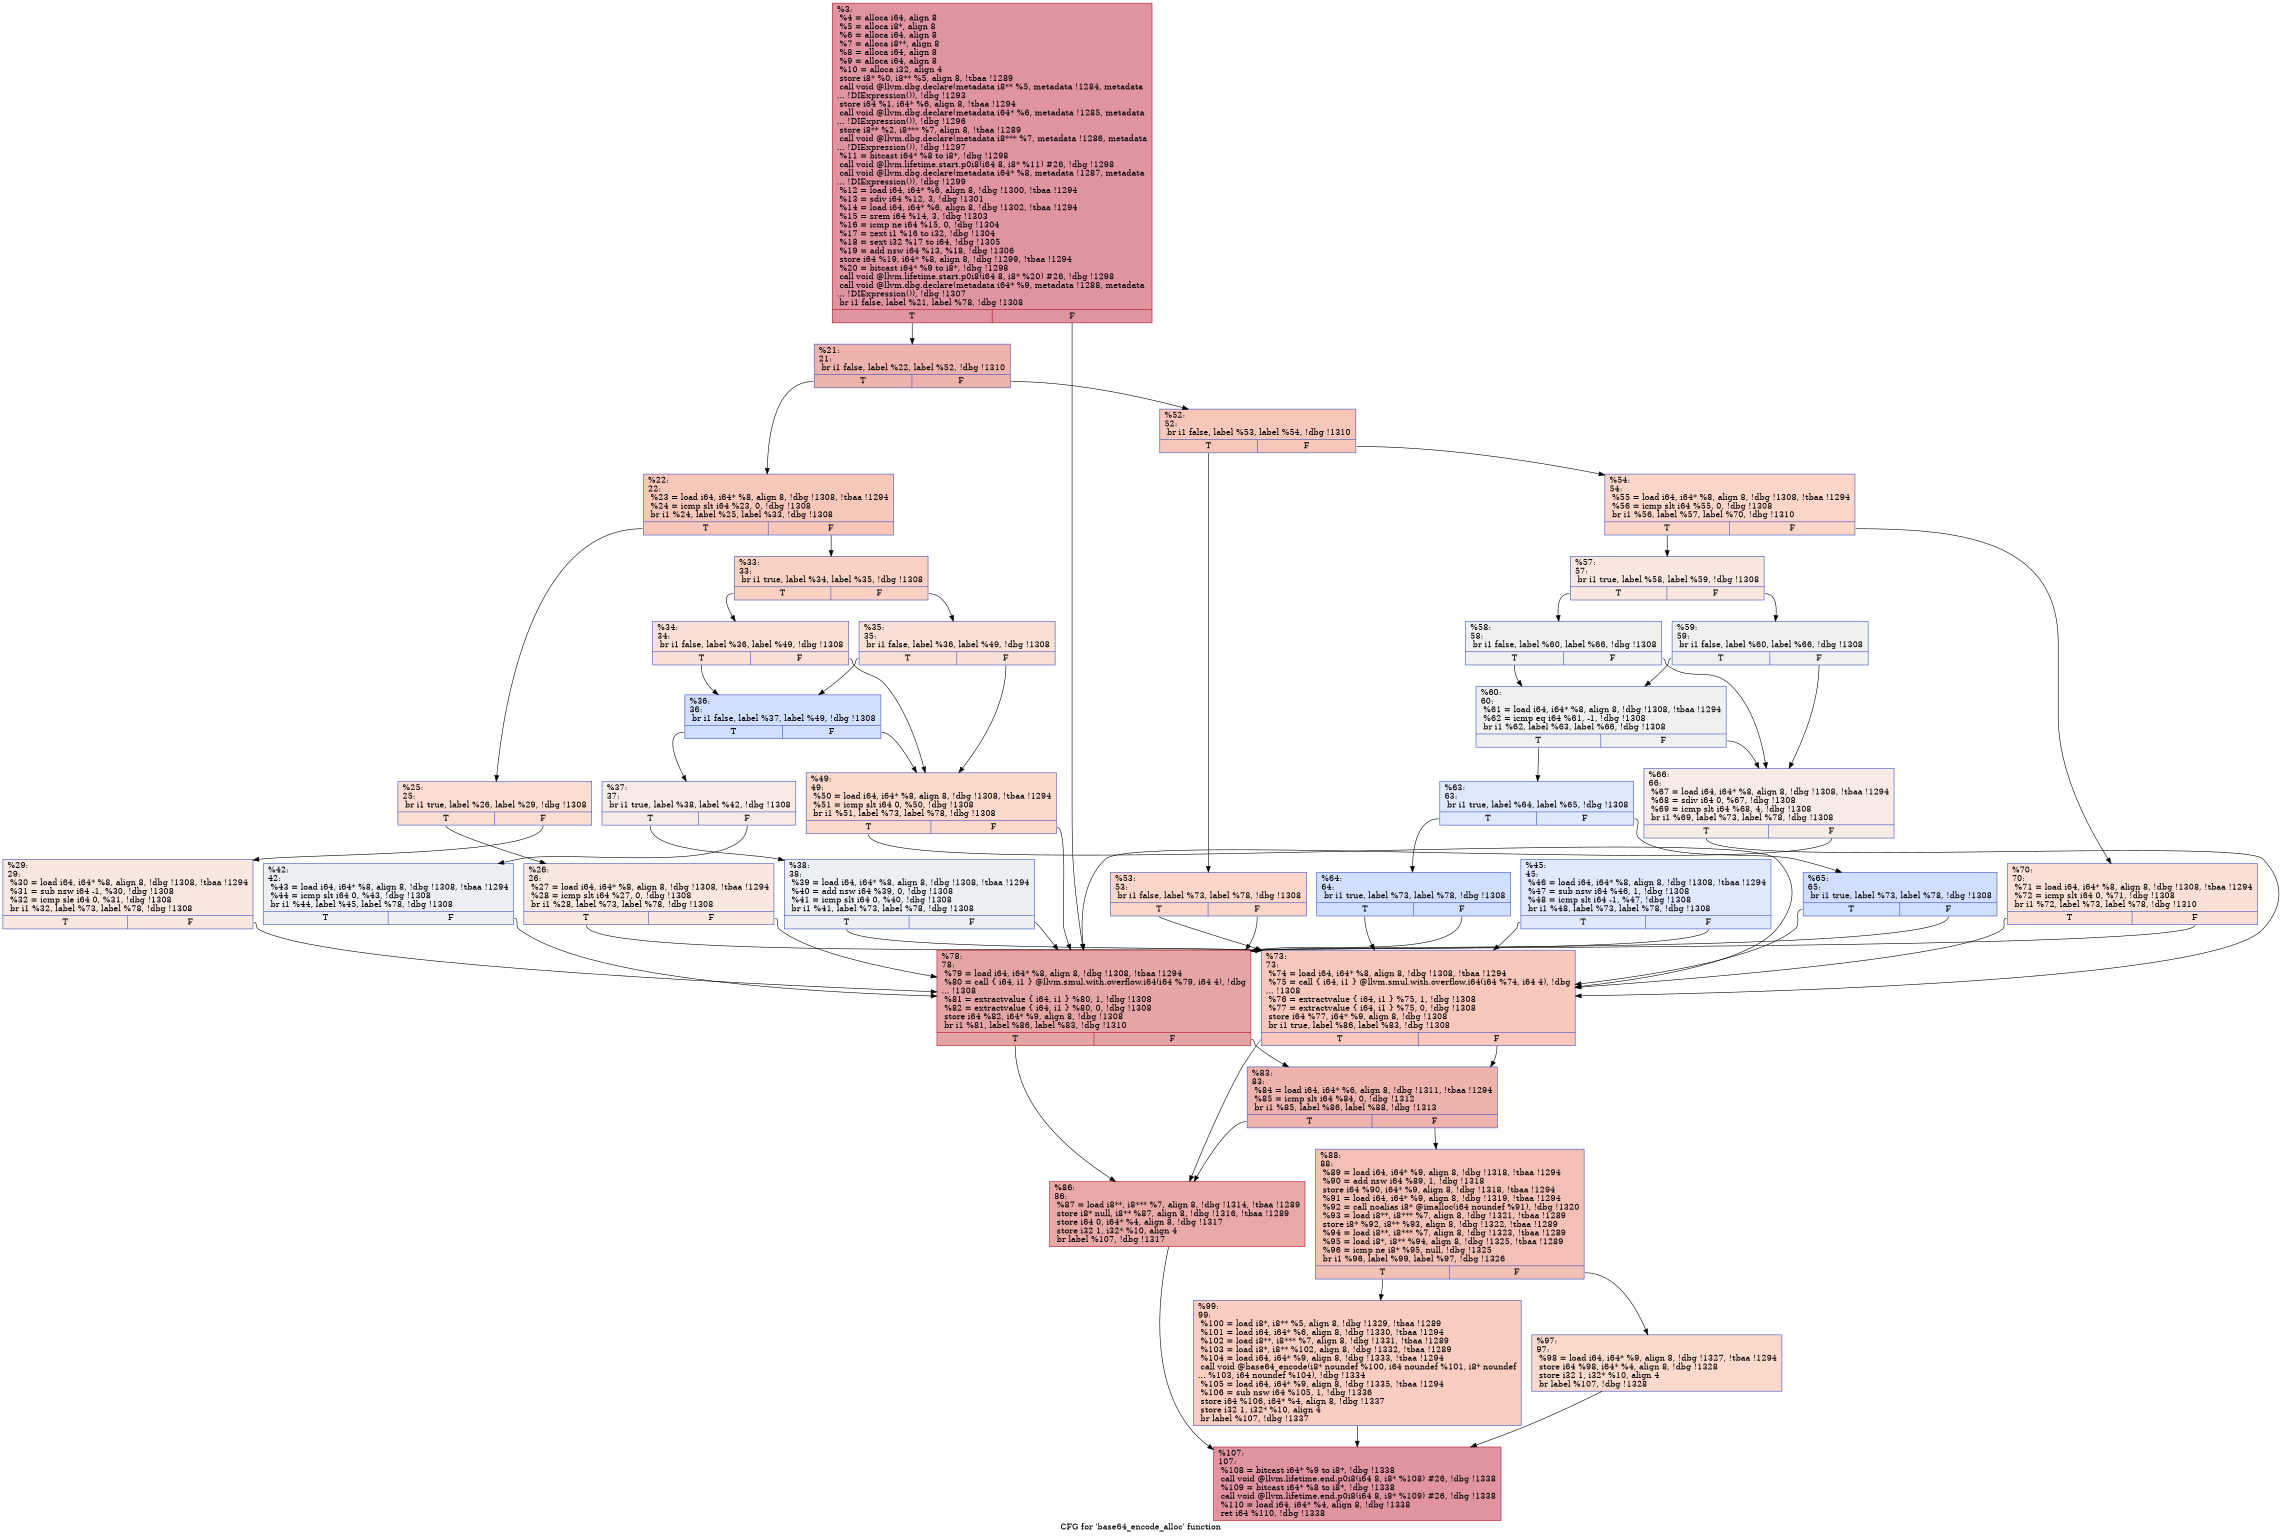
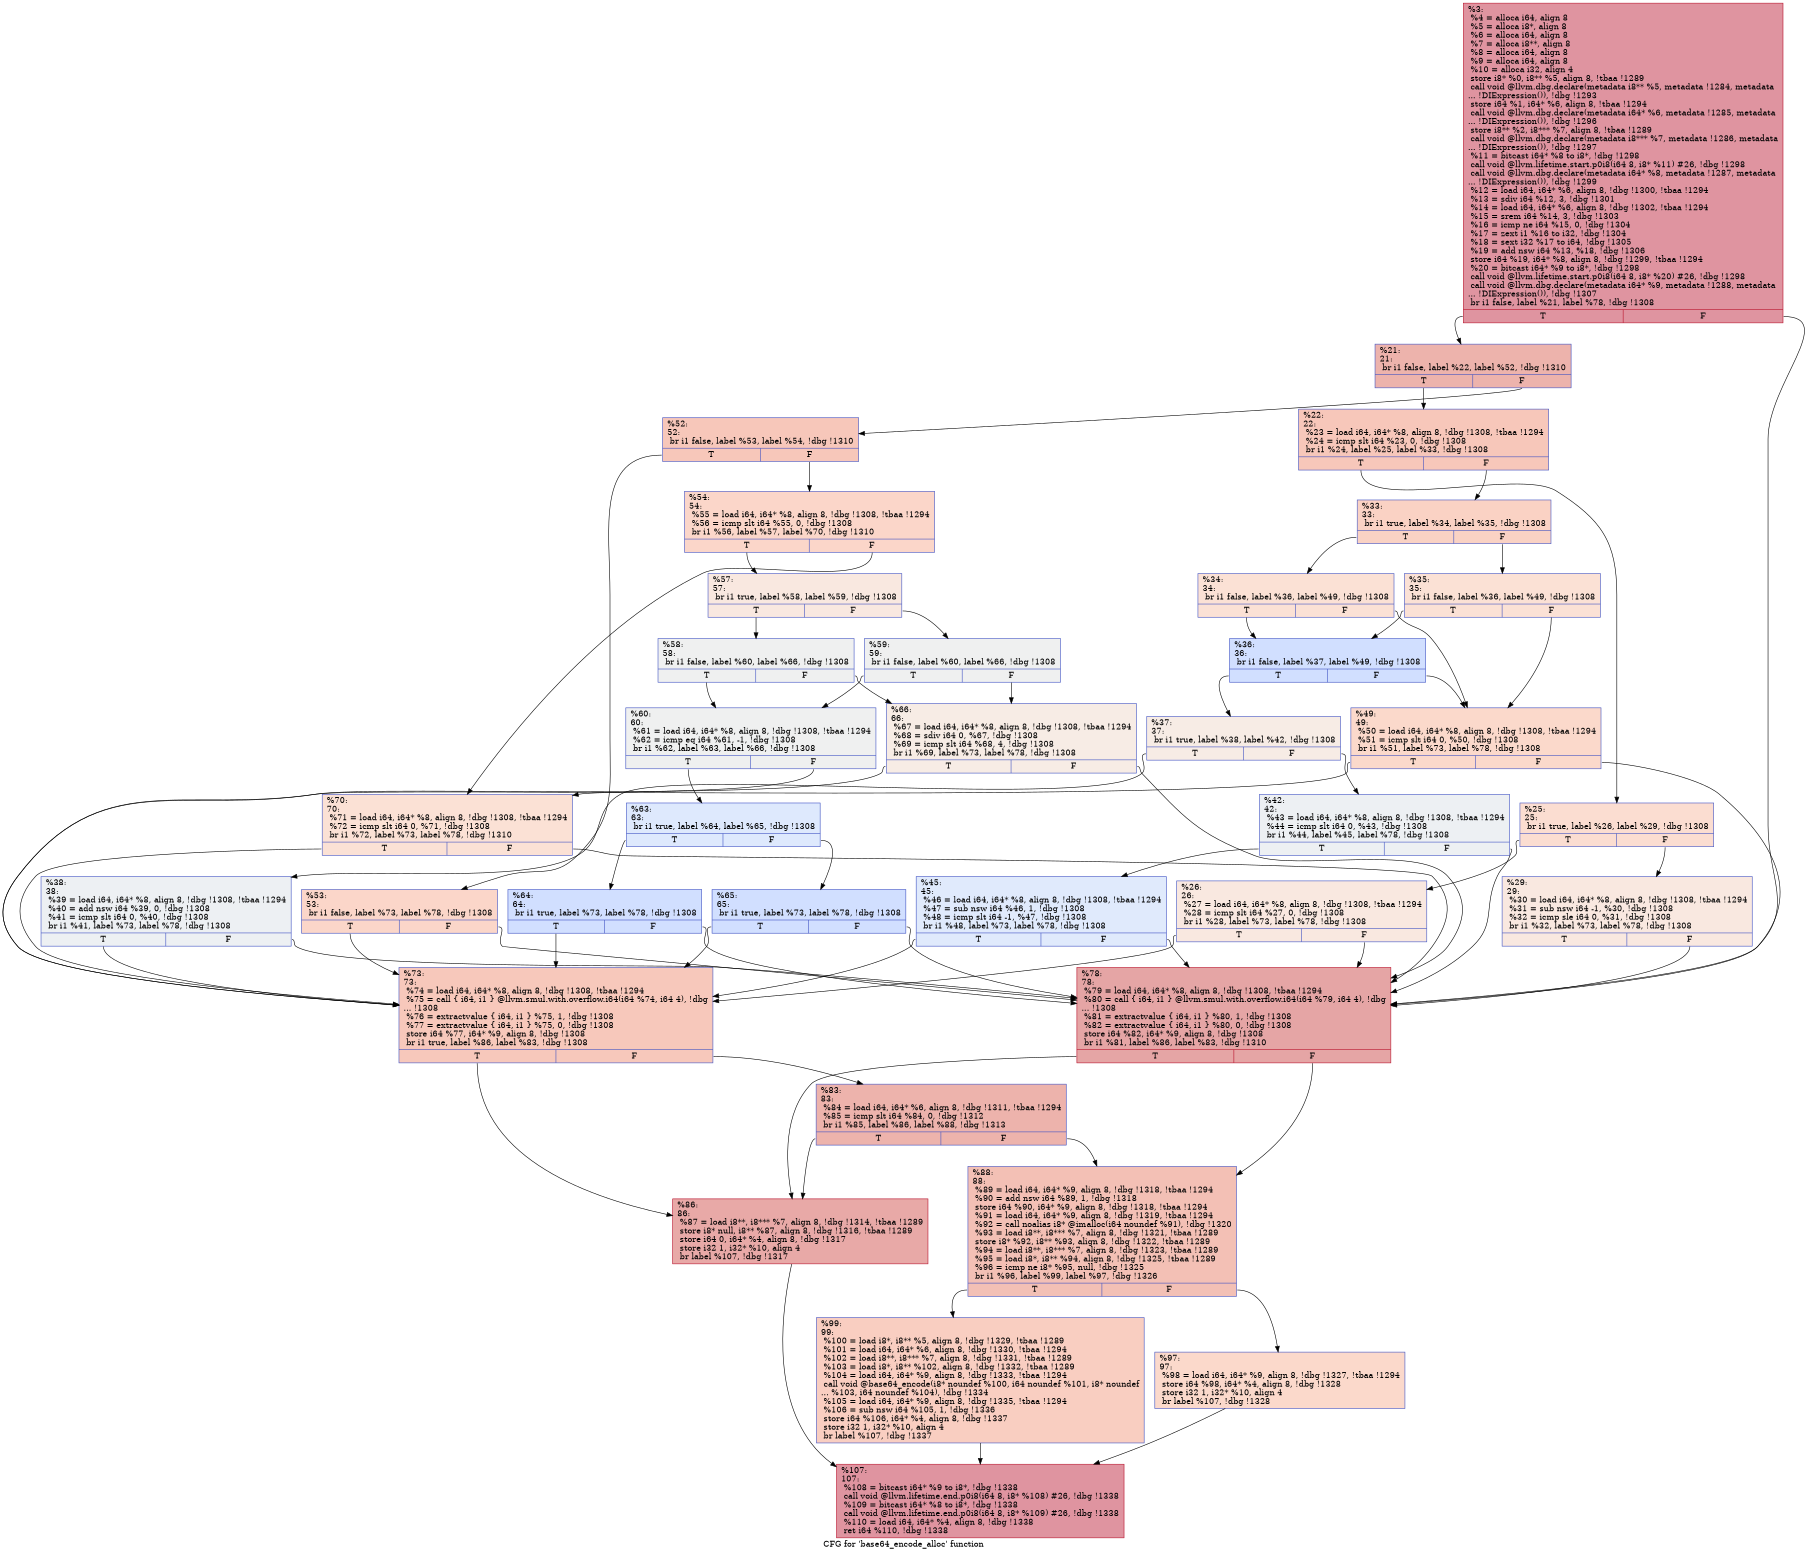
  digraph {
    label="CFG for 'base64_encode_alloc' function"
    node [color="#3d50c3ff" fillcolor="#f1ccb870" shape=record style=filled]
    edge [tailport=s0]
    n1 [color="#b70d28ff" fillcolor="#b70d2870" label="{%3:\l  %4 = alloca i64, align 8\l  %5 = alloca i8*, align 8\l  %6 = alloca i64, align 8\l  %7 = alloca i8**, align 8\l  %8 = alloca i64, align 8\l  %9 = alloca i64, align 8\l  %10 = alloca i32, align 4\l  store i8* %0, i8** %5, align 8, !tbaa !1289\l  call void @llvm.dbg.declare(metadata i8** %5, metadata !1284, metadata\l... !DIExpression()), !dbg !1293\l  store i64 %1, i64* %6, align 8, !tbaa !1294\l  call void @llvm.dbg.declare(metadata i64* %6, metadata !1285, metadata\l... !DIExpression()), !dbg !1296\l  store i8** %2, i8*** %7, align 8, !tbaa !1289\l  call void @llvm.dbg.declare(metadata i8*** %7, metadata !1286, metadata\l... !DIExpression()), !dbg !1297\l  %11 = bitcast i64* %8 to i8*, !dbg !1298\l  call void @llvm.lifetime.start.p0i8(i64 8, i8* %11) #26, !dbg !1298\l  call void @llvm.dbg.declare(metadata i64* %8, metadata !1287, metadata\l... !DIExpression()), !dbg !1299\l  %12 = load i64, i64* %6, align 8, !dbg !1300, !tbaa !1294\l  %13 = sdiv i64 %12, 3, !dbg !1301\l  %14 = load i64, i64* %6, align 8, !dbg !1302, !tbaa !1294\l  %15 = srem i64 %14, 3, !dbg !1303\l  %16 = icmp ne i64 %15, 0, !dbg !1304\l  %17 = zext i1 %16 to i32, !dbg !1304\l  %18 = sext i32 %17 to i64, !dbg !1305\l  %19 = add nsw i64 %13, %18, !dbg !1306\l  store i64 %19, i64* %8, align 8, !dbg !1299, !tbaa !1294\l  %20 = bitcast i64* %9 to i8*, !dbg !1298\l  call void @llvm.lifetime.start.p0i8(i64 8, i8* %20) #26, !dbg !1298\l  call void @llvm.dbg.declare(metadata i64* %9, metadata !1288, metadata\l... !DIExpression()), !dbg !1307\l  br i1 false, label %21, label %78, !dbg !1308\l|{<s0>T|<s1>F}}"]
    n2 [fillcolor="#d6524470" label="{%21:\l21:                                               \l  br i1 false, label %22, label %52, !dbg !1310\l|{<s0>T|<s1>F}}"]
    n3 [color="#b70d28ff" fillcolor="#c5333470" label="{%78:\l78:                                               \l  %79 = load i64, i64* %8, align 8, !dbg !1308, !tbaa !1294\l  %80 = call \{ i64, i1 \} @llvm.smul.with.overflow.i64(i64 %79, i64 4), !dbg\l... !1308\l  %81 = extractvalue \{ i64, i1 \} %80, 1, !dbg !1308\l  %82 = extractvalue \{ i64, i1 \} %80, 0, !dbg !1308\l  store i64 %82, i64* %9, align 8, !dbg !1308\l  br i1 %81, label %86, label %83, !dbg !1310\l|{<s0>T|<s1>F}}"]
    n4 [fillcolor="#ec7f6370" label="{%22:\l22:                                               \l  %23 = load i64, i64* %8, align 8, !dbg !1308, !tbaa !1294\l  %24 = icmp slt i64 %23, 0, !dbg !1308\l  br i1 %24, label %25, label %33, !dbg !1308\l|{<s0>T|<s1>F}}"]
    n5 [fillcolor="#ec7f6370" label="{%52:\l52:                                               \l  br i1 false, label %53, label %54, !dbg !1310\l|{<s0>T|<s1>F}}"]
    n6 [color="#b70d28ff" fillcolor="#ca3b3770" label="{%86:\l86:                                               \l  %87 = load i8**, i8*** %7, align 8, !dbg !1314, !tbaa !1289\l  store i8* null, i8** %87, align 8, !dbg !1316, !tbaa !1289\l  store i64 0, i64* %4, align 8, !dbg !1317\l  store i32 1, i32* %10, align 4\l  br label %107, !dbg !1317\l}"]
    n7 [fillcolor="#d6524470" label="{%83:\l83:                                               \l  %84 = load i64, i64* %6, align 8, !dbg !1311, !tbaa !1294\l  %85 = icmp slt i64 %84, 0, !dbg !1312\l  br i1 %85, label %86, label %88, !dbg !1313\l|{<s0>T|<s1>F}}"]
    n8 [fillcolor="#f7b39670" label="{%25:\l25:                                               \l  br i1 true, label %26, label %29, !dbg !1308\l|{<s0>T|<s1>F}}"]
    n9 [fillcolor="#f4987a70" label="{%33:\l33:                                               \l  br i1 true, label %34, label %35, !dbg !1308\l|{<s0>T|<s1>F}}"]
    n10 [fillcolor="#f6a38570" label="{%53:\l53:                                               \l  br i1 false, label %73, label %78, !dbg !1308\l|{<s0>T|<s1>F}}"]
    n11 [fillcolor="#f6a38570" label="{%54:\l54:                                               \l  %55 = load i64, i64* %8, align 8, !dbg !1308, !tbaa !1294\l  %56 = icmp slt i64 %55, 0, !dbg !1308\l  br i1 %56, label %57, label %70, !dbg !1310\l|{<s0>T|<s1>F}}"]
    n12 [color="#b70d28ff" fillcolor="#b70d2870" label="{%107:\l107:                                              \l  %108 = bitcast i64* %9 to i8*, !dbg !1338\l  call void @llvm.lifetime.end.p0i8(i64 8, i8* %108) #26, !dbg !1338\l  %109 = bitcast i64* %8 to i8*, !dbg !1338\l  call void @llvm.lifetime.end.p0i8(i64 8, i8* %109) #26, !dbg !1338\l  %110 = load i64, i64* %4, align 8, !dbg !1338\l  ret i64 %110, !dbg !1338\l}"]
    n13 [fillcolor="#e5705870" label="{%88:\l88:                                               \l  %89 = load i64, i64* %9, align 8, !dbg !1318, !tbaa !1294\l  %90 = add nsw i64 %89, 1, !dbg !1318\l  store i64 %90, i64* %9, align 8, !dbg !1318, !tbaa !1294\l  %91 = load i64, i64* %9, align 8, !dbg !1319, !tbaa !1294\l  %92 = call noalias i8* @imalloc(i64 noundef %91), !dbg !1320\l  %93 = load i8**, i8*** %7, align 8, !dbg !1321, !tbaa !1289\l  store i8* %92, i8** %93, align 8, !dbg !1322, !tbaa !1289\l  %94 = load i8**, i8*** %7, align 8, !dbg !1323, !tbaa !1289\l  %95 = load i8*, i8** %94, align 8, !dbg !1325, !tbaa !1289\l  %96 = icmp ne i8* %95, null, !dbg !1325\l  br i1 %96, label %99, label %97, !dbg !1326\l|{<s0>T|<s1>F}}"]
    n14 [label="{%26:\l26:                                               \l  %27 = load i64, i64* %8, align 8, !dbg !1308, !tbaa !1294\l  %28 = icmp slt i64 %27, 0, !dbg !1308\l  br i1 %28, label %73, label %78, !dbg !1308\l|{<s0>T|<s1>F}}"]
    n15 [label="{%29:\l29:                                               \l  %30 = load i64, i64* %8, align 8, !dbg !1308, !tbaa !1294\l  %31 = sub nsw i64 -1, %30, !dbg !1308\l  %32 = icmp sle i64 0, %31, !dbg !1308\l  br i1 %32, label %73, label %78, !dbg !1308\l|{<s0>T|<s1>F}}"]
    n16 [fillcolor="#f7bca170" label="{%34:\l34:                                               \l  br i1 false, label %36, label %49, !dbg !1308\l|{<s0>T|<s1>F}}"]
    n17 [fillcolor="#f7bca170" label="{%35:\l35:                                               \l  br i1 false, label %36, label %49, !dbg !1308\l|{<s0>T|<s1>F}}"]
    n18 [fillcolor="#ed836670" label="{%73:\l73:                                               \l  %74 = load i64, i64* %8, align 8, !dbg !1308, !tbaa !1294\l  %75 = call \{ i64, i1 \} @llvm.smul.with.overflow.i64(i64 %74, i64 4), !dbg\l... !1308\l  %76 = extractvalue \{ i64, i1 \} %75, 1, !dbg !1308\l  %77 = extractvalue \{ i64, i1 \} %75, 0, !dbg !1308\l  store i64 %77, i64* %9, align 8, !dbg !1308\l  br i1 true, label %86, label %83, !dbg !1308\l|{<s0>T|<s1>F}}"]
    n19 [label="{%57:\l57:                                               \l  br i1 true, label %58, label %59, !dbg !1308\l|{<s0>T|<s1>F}}"]
    n20 [fillcolor="#f7bca170" label="{%70:\l70:                                               \l  %71 = load i64, i64* %8, align 8, !dbg !1308, !tbaa !1294\l  %72 = icmp slt i64 0, %71, !dbg !1308\l  br i1 %72, label %73, label %78, !dbg !1310\l|{<s0>T|<s1>F}}"]
    n21 [fillcolor="#96b7ff70" label="{%36:\l36:                                               \l  br i1 false, label %37, label %49, !dbg !1308\l|{<s0>T|<s1>F}}"]
    n22 [fillcolor="#f7a88970" label="{%49:\l49:                                               \l  %50 = load i64, i64* %8, align 8, !dbg !1308, !tbaa !1294\l  %51 = icmp slt i64 0, %50, !dbg !1308\l  br i1 %51, label %73, label %78, !dbg !1308\l|{<s0>T|<s1>F}}"]
    n23 [fillcolor="#ecd3c570" label="{%37:\l37:                                               \l  br i1 true, label %38, label %42, !dbg !1308\l|{<s0>T|<s1>F}}"]
    n24 [fillcolor="#d6dce470" label="{%38:\l38:                                               \l  %39 = load i64, i64* %8, align 8, !dbg !1308, !tbaa !1294\l  %40 = add nsw i64 %39, 0, !dbg !1308\l  %41 = icmp slt i64 0, %40, !dbg !1308\l  br i1 %41, label %73, label %78, !dbg !1308\l|{<s0>T|<s1>F}}"]
    n25 [fillcolor="#d6dce470" label="{%42:\l42:                                               \l  %43 = load i64, i64* %8, align 8, !dbg !1308, !tbaa !1294\l  %44 = icmp slt i64 0, %43, !dbg !1308\l  br i1 %44, label %45, label %78, !dbg !1308\l|{<s0>T|<s1>F}}"]
    n26 [fillcolor="#b9d0f970" label="{%45:\l45:                                               \l  %46 = load i64, i64* %8, align 8, !dbg !1308, !tbaa !1294\l  %47 = sub nsw i64 %46, 1, !dbg !1308\l  %48 = icmp slt i64 -1, %47, !dbg !1308\l  br i1 %48, label %73, label %78, !dbg !1308\l|{<s0>T|<s1>F}}"]
    n27 [fillcolor="#dbdcde70" label="{%58:\l58:                                               \l  br i1 false, label %60, label %66, !dbg !1308\l|{<s0>T|<s1>F}}"]
    n28 [fillcolor="#dbdcde70" label="{%59:\l59:                                               \l  br i1 false, label %60, label %66, !dbg !1308\l|{<s0>T|<s1>F}}"]
    n29 [fillcolor="#dbdcde70" label="{%60:\l60:                                               \l  %61 = load i64, i64* %8, align 8, !dbg !1308, !tbaa !1294\l  %62 = icmp eq i64 %61, -1, !dbg !1308\l  br i1 %62, label %63, label %66, !dbg !1308\l|{<s0>T|<s1>F}}"]
    n30 [fillcolor="#ecd3c570" label="{%66:\l66:                                               \l  %67 = load i64, i64* %8, align 8, !dbg !1308, !tbaa !1294\l  %68 = sdiv i64 0, %67, !dbg !1308\l  %69 = icmp slt i64 %68, 4, !dbg !1308\l  br i1 %69, label %73, label %78, !dbg !1308\l|{<s0>T|<s1>F}}"]
    n31 [fillcolor="#b5cdfa70" label="{%63:\l63:                                               \l  br i1 true, label %64, label %65, !dbg !1308\l|{<s0>T|<s1>F}}"]
    n32 [fillcolor="#96b7ff70" label="{%64:\l64:                                               \l  br i1 true, label %73, label %78, !dbg !1308\l|{<s0>T|<s1>F}}"]
    n33 [fillcolor="#96b7ff70" label="{%65:\l65:                                               \l  br i1 true, label %73, label %78, !dbg !1308\l|{<s0>T|<s1>F}}"]
    n34 [fillcolor="#f2907270" label="{%99:\l99:                                               \l  %100 = load i8*, i8** %5, align 8, !dbg !1329, !tbaa !1289\l  %101 = load i64, i64* %6, align 8, !dbg !1330, !tbaa !1294\l  %102 = load i8**, i8*** %7, align 8, !dbg !1331, !tbaa !1289\l  %103 = load i8*, i8** %102, align 8, !dbg !1332, !tbaa !1289\l  %104 = load i64, i64* %9, align 8, !dbg !1333, !tbaa !1294\l  call void @base64_encode(i8* noundef %100, i64 noundef %101, i8* noundef\l... %103, i64 noundef %104), !dbg !1334\l  %105 = load i64, i64* %9, align 8, !dbg !1335, !tbaa !1294\l  %106 = sub nsw i64 %105, 1, !dbg !1336\l  store i64 %106, i64* %4, align 8, !dbg !1337\l  store i32 1, i32* %10, align 4\l  br label %107, !dbg !1337\l}"]
    n35 [fillcolor="#f7a88970" label="{%97:\l97:                                               \l  %98 = load i64, i64* %9, align 8, !dbg !1327, !tbaa !1294\l  store i64 %98, i64* %4, align 8, !dbg !1328\l  store i32 1, i32* %10, align 4\l  br label %107, !dbg !1328\l}"]
    n1 -> n2
    n1 -> n3 [tailport=s1]
    n2 -> n4
    n2 -> n5 [tailport=s1]
    n3 -> n6
-   n3 -> n7 [tailport=s1]
+   n3 -> n13 [tailport=s1]
    n4 -> n8
    n4 -> n9 [tailport=s1]
    n5 -> n10
    n5 -> n11 [tailport=s1]
    n6 -> n12
    n7 -> n6
    n7 -> n13 [tailport=s1]
    n8 -> n14
    n8 -> n15 [tailport=s1]
    n9 -> n16
    n9 -> n17 [tailport=s1]
    n10 -> n3 [tailport=s1]
    n10 -> n18
    n11 -> n19
    n11 -> n20 [tailport=s1]
    n13 -> n34
    n13 -> n35 [tailport=s1]
    n14 -> n3 [tailport=s1]
    n14 -> n18
    n15 -> n3 [tailport=s1]
    n16 -> n21
    n16 -> n22 [tailport=s1]
    n17 -> n21
    n17 -> n22 [tailport=s1]
    n18 -> n6
    n18 -> n7 [tailport=s1]
    n19 -> n27
    n19 -> n28 [tailport=s1]
    n20 -> n3 [tailport=s1]
    n20 -> n18
    n21 -> n22 [tailport=s1]
    n21 -> n23
    n22 -> n3 [tailport=s1]
    n22 -> n18
    n23 -> n24
    n23 -> n25 [tailport=s1]
    n24 -> n3 [tailport=s1]
    n24 -> n18
    n25 -> n3 [tailport=s1]
+   n25 -> n26
    n26 -> n3 [tailport=s1]
    n26 -> n18
    n27 -> n29
    n27 -> n30 [tailport=s1]
    n28 -> n29
    n28 -> n30 [tailport=s1]
-   n29 -> n30 [tailport=s1]
+   n29 -> n20 [tailport=s1]
    n29 -> n31
    n30 -> n3 [tailport=s1]
    n30 -> n18
    n31 -> n32
    n31 -> n33 [tailport=s1]
    n32 -> n3 [tailport=s1]
    n32 -> n18
    n33 -> n3 [tailport=s1]
    n33 -> n18
    n34 -> n12
    n35 -> n12
  }
